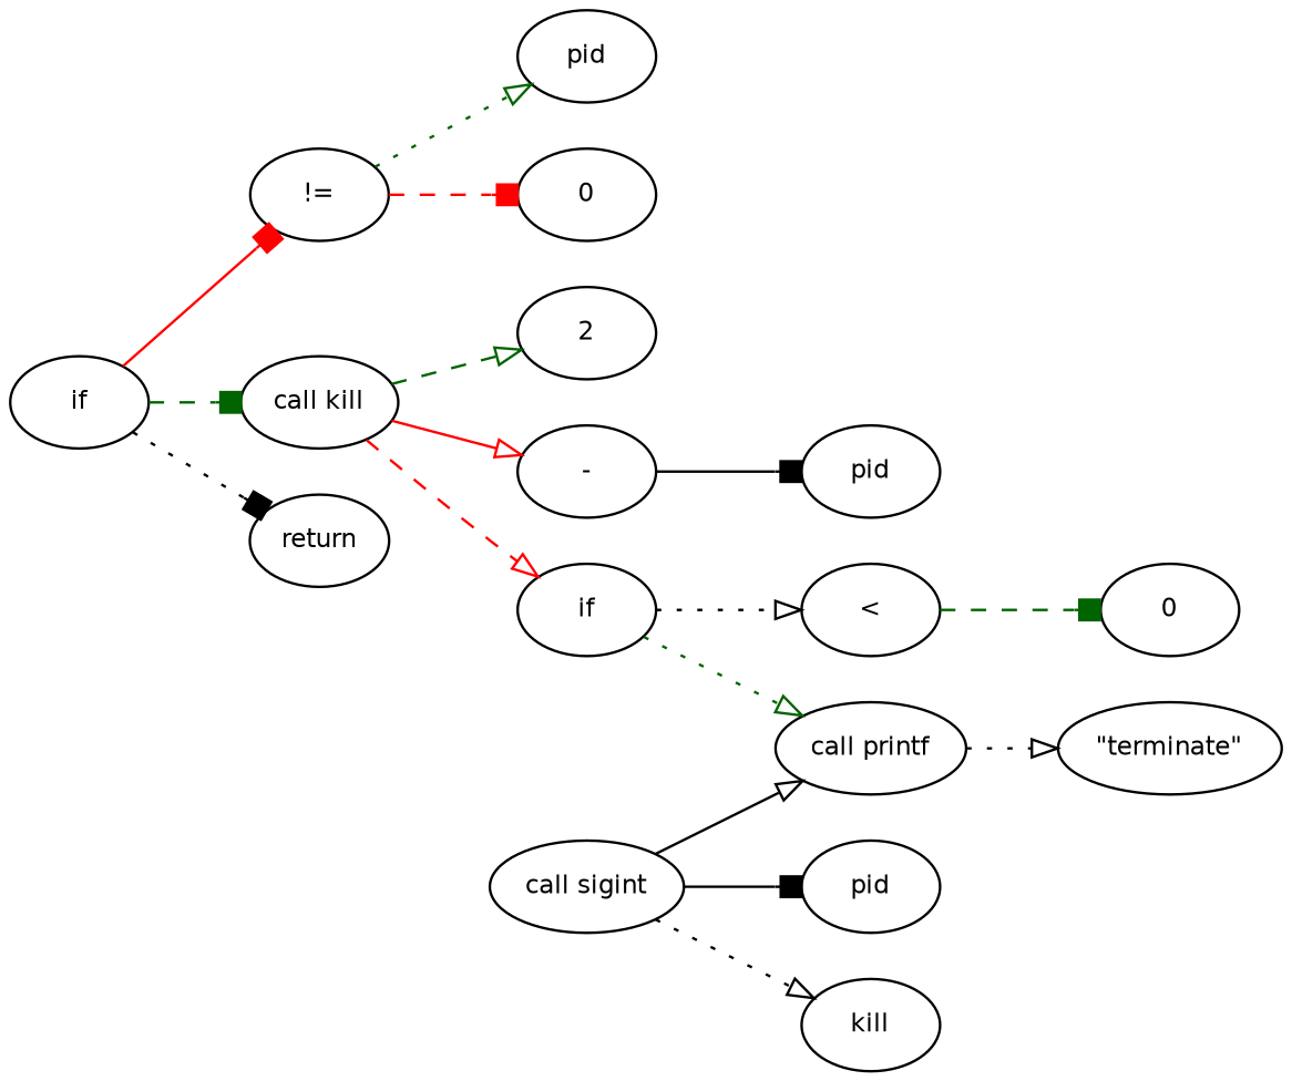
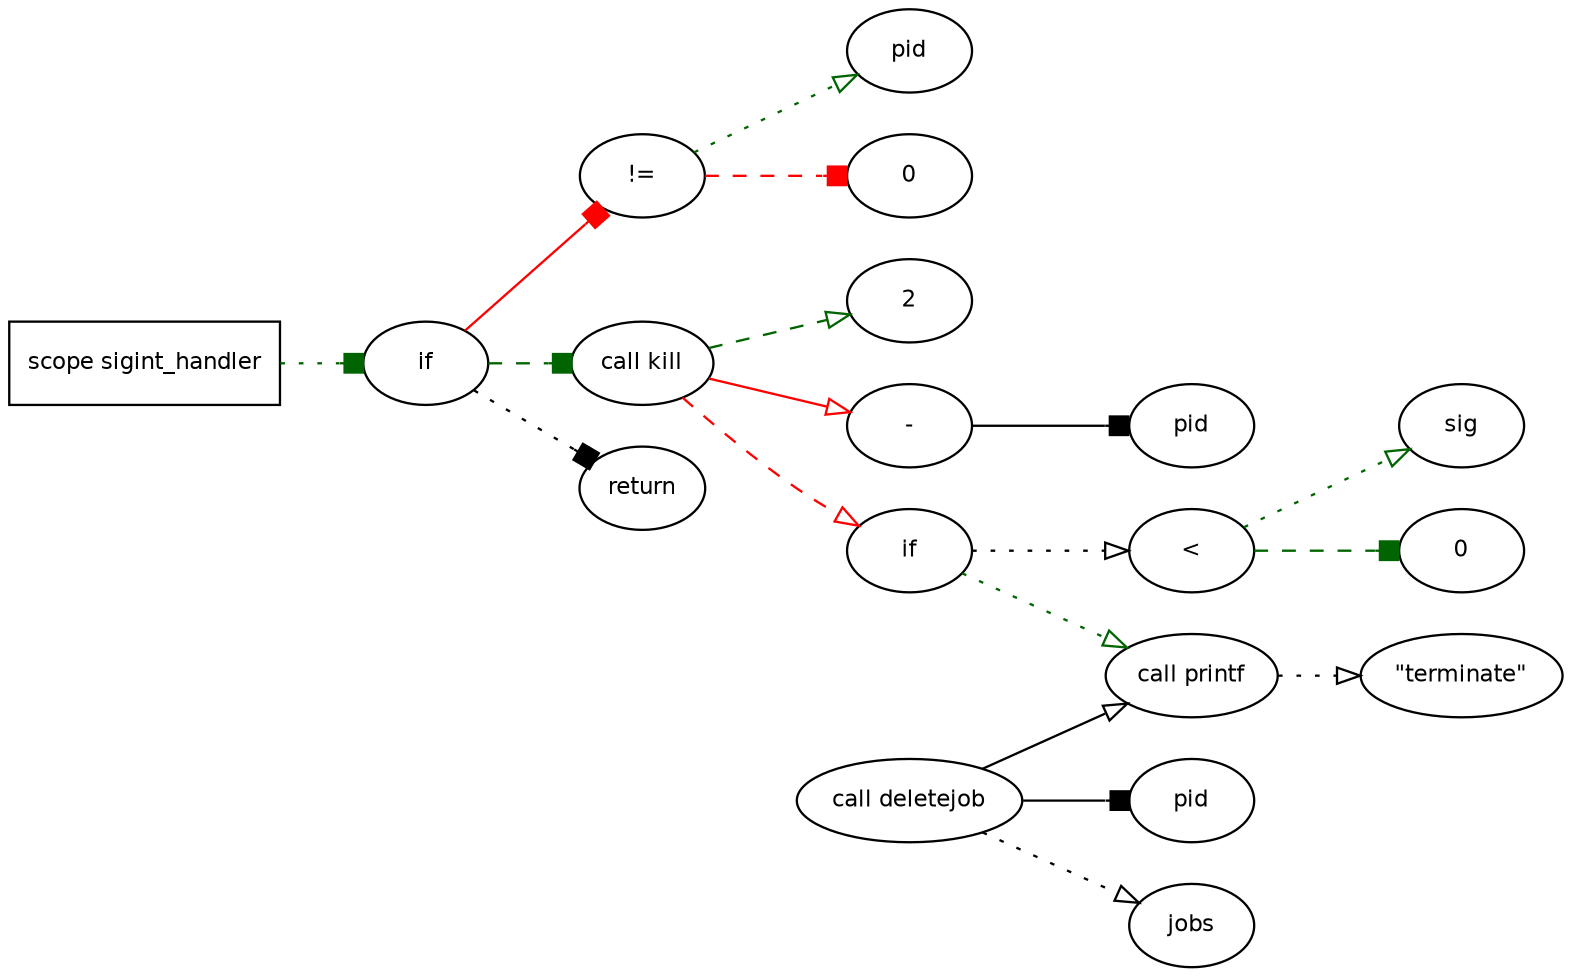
  digraph {
    fontname="DejaVu Sans"
    fontsize=10
    rankdir=LR
    node [fontname="DejaVu Sans" fontsize=10 shape=ellipse]
    edge [arrowhead=onormal color=darkgreen fontname="DejaVu Sans" fontsize=10 style=dotted]
+   n1 [label="scope sigint_handler" shape=box]
    n2 [label=if]
    n3 [label="!="]
    n4 [label="call kill"]
    n5 [label=return]
    n6 [label=pid]
    n7 [label=0]
    n8 [label=2]
    n9 [label="-"]
    n10 [label=if]
    n11 [label=pid]
    n12 [label="<"]
    n13 [label="call printf"]
+   n14 [label=sig]
    n15 [label=0]
    n16 [label="\"terminate\""]
-   n17 [label="call sigint"]
+   n17 [label="call deletejob"]
    n18 [label=pid]
-   n19 [label=kill]
+   n19 [label=jobs]
+   n1 -> n2 [arrowhead=box]
    n2 -> n3 [arrowhead=box color=red style=solid]
    n2 -> n4 [arrowhead=box style=dashed]
    n2 -> n5 [arrowhead=box color=black]
    n3 -> n6
    n3 -> n7 [arrowhead=box color=red style=dashed]
    n4 -> n8 [style=dashed]
    n4 -> n9 [color=red style=solid]
    n4 -> n10 [color=red style=dashed]
    n9 -> n11 [arrowhead=box color=black style=solid]
    n10 -> n12 [color=black]
    n10 -> n13
+   n12 -> n14
    n12 -> n15 [arrowhead=box style=dashed]
    n13 -> n16 [color=black]
    n17 -> n13 [color=black style=solid]
    n17 -> n18 [arrowhead=box color=black style=solid]
    n17 -> n19 [color=black]
  }
